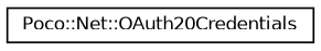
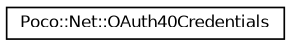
  digraph {
    rankdir=LR
-   n1 [color=black fillcolor=white fontname=Helvetica fontsize=10 height=0.2 label="Poco::Net::OAuth20Credentials" shape=record style=filled width=0.4]
+   n1 [color=black fillcolor=white fontname=Helvetica fontsize=10 height=0.2 label="Poco::Net::OAuth40Credentials" shape=record style=filled width=0.4]
  }
